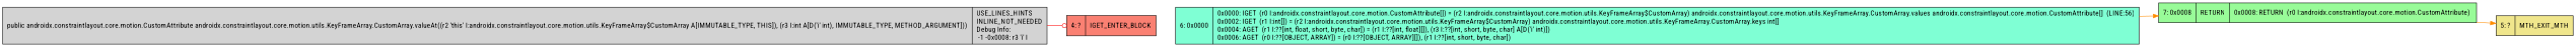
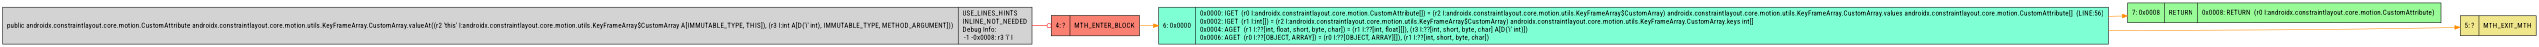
  digraph {
    fontname="Roboto Condensed"
    rankdir=LR
    node [fontname="Roboto Condensed" shape=record style=filled]
    edge [arrowhead=normal color=darkorange fontname="Roboto Condensed"]
-   n1 [fillcolor=salmon label="{4\:\ ?|IGET_ENTER_BLOCK\l}"]
+   n1 [fillcolor=salmon label="{4\:\ ?|MTH_ENTER_BLOCK\l}"]
    n2 [fillcolor=aquamarine label="{6\:\ 0x0000|0x0000: IGET  (r0 I:androidx.constraintlayout.core.motion.CustomAttribute[]) = (r2 I:androidx.constraintlayout.core.motion.utils.KeyFrameArray$CustomArray) androidx.constraintlayout.core.motion.utils.KeyFrameArray.CustomArray.values androidx.constraintlayout.core.motion.CustomAttribute[]  (LINE:56)\l0x0002: IGET  (r1 I:int[]) = (r2 I:androidx.constraintlayout.core.motion.utils.KeyFrameArray$CustomArray) androidx.constraintlayout.core.motion.utils.KeyFrameArray.CustomArray.keys int[] \l0x0004: AGET  (r1 I:??[int, float, short, byte, char]) = (r1 I:??[int, float][]), (r3 I:??[int, short, byte, char] A[D('i' int)]) \l0x0006: AGET  (r0 I:??[OBJECT, ARRAY]) = (r0 I:??[OBJECT, ARRAY][]), (r1 I:??[int, short, byte, char]) \l}"]
    n3 [fillcolor=palegreen label="{7\:\ 0x0008|RETURN\l|0x0008: RETURN  (r0 I:androidx.constraintlayout.core.motion.CustomAttribute) \l}"]
    n4 [fillcolor=khaki label="{5\:\ ?|MTH_EXIT_MTH\l}"]
    n5 [fillcolor=lightgrey label="{public androidx.constraintlayout.core.motion.CustomAttribute androidx.constraintlayout.core.motion.utils.KeyFrameArray.CustomArray.valueAt((r2 'this' I:androidx.constraintlayout.core.motion.utils.KeyFrameArray$CustomArray A[IMMUTABLE_TYPE, THIS]), (r3 I:int A[D('i' int), IMMUTABLE_TYPE, METHOD_ARGUMENT]))  | USE_LINES_HINTS\lINLINE_NOT_NEEDED\lDebug Info:\l  \-1 \-0x0008: r3 'i' I\l}"]
+   n1 -> n2
    n2 -> n3
-   n3 -> n4
+   n2 -> n4
    n5 -> n1 [arrowhead=odot color=red]
  }
